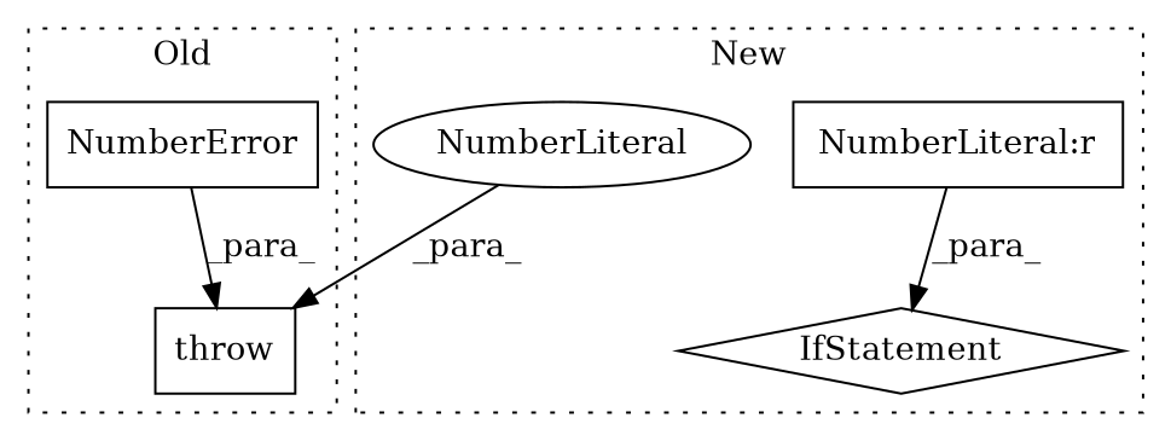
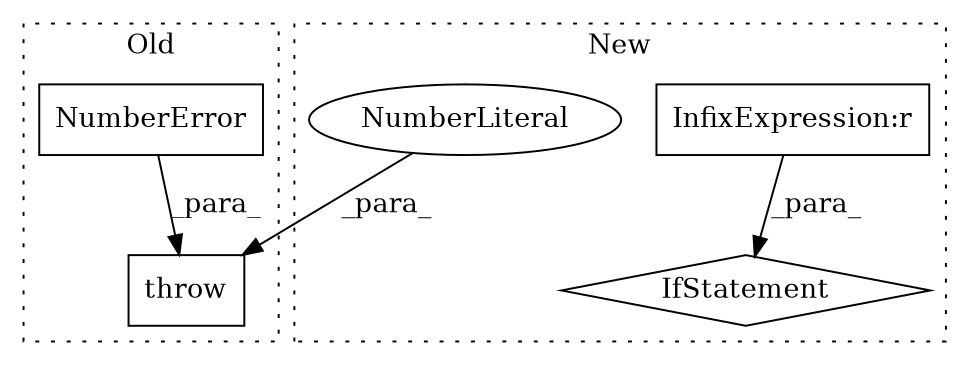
  digraph {
    node [l=3 shape=box]
    n1 [a=32 l="12,1" label=NumberError s="6523,6583"]
    n2 [a=53 l=6 label=throw s=6517]
    n3 [a=25 l="4,2" label=IfStatement s="7245,7262" shape=diamond]
-   n4 [a=27 label="NumberLiteral:r" s=7256]
+   n4 [a=27 label="InfixExpression:r" s=7256]
    n5 [a=34 label=NumberLiteral s=7259 shape=ellipse]
    subgraph cluster_1 {
      label=Old
      style=dotted
      n1
      n2
    }
    subgraph cluster_2 {
      label=New
      style=dotted
      n3
      n4
      n5
    }
    n1 -> n2 [label=_para_]
    n4 -> n3 [label=_para_]
    n5 -> n2 [label=_para_]
  }
